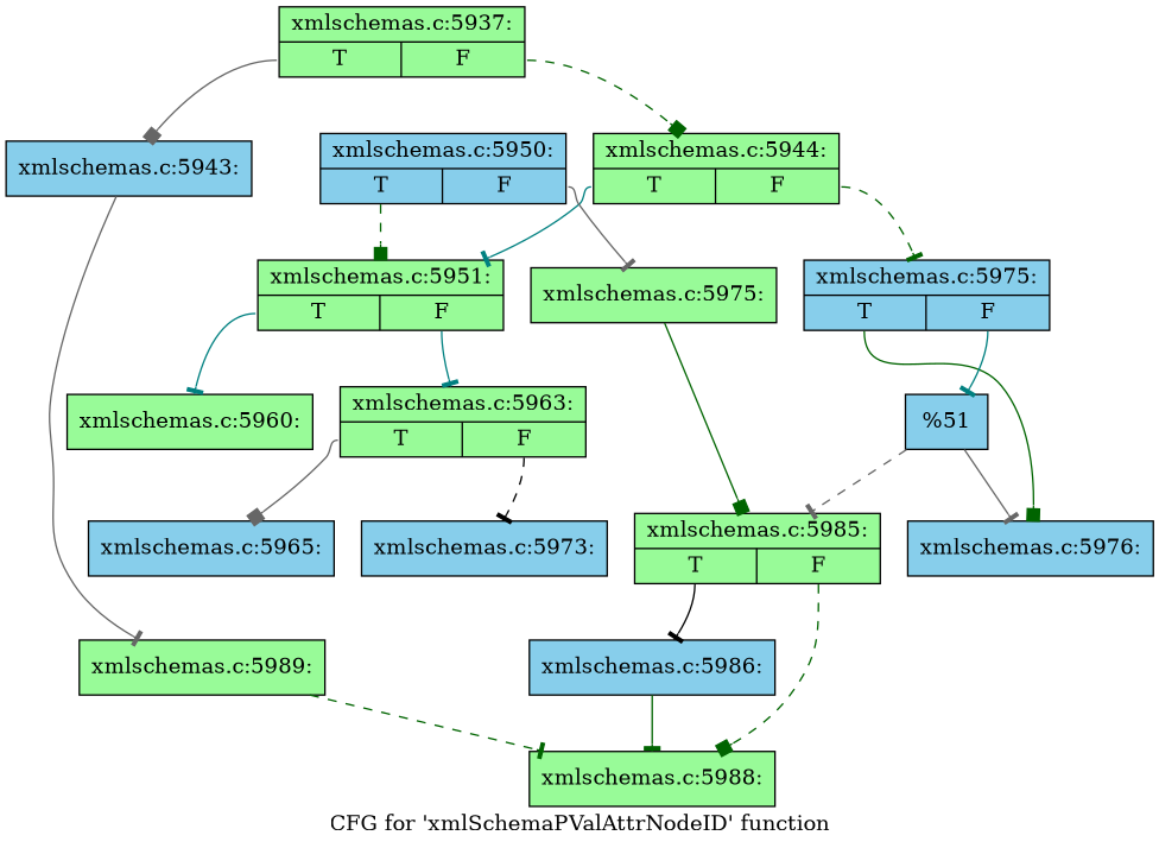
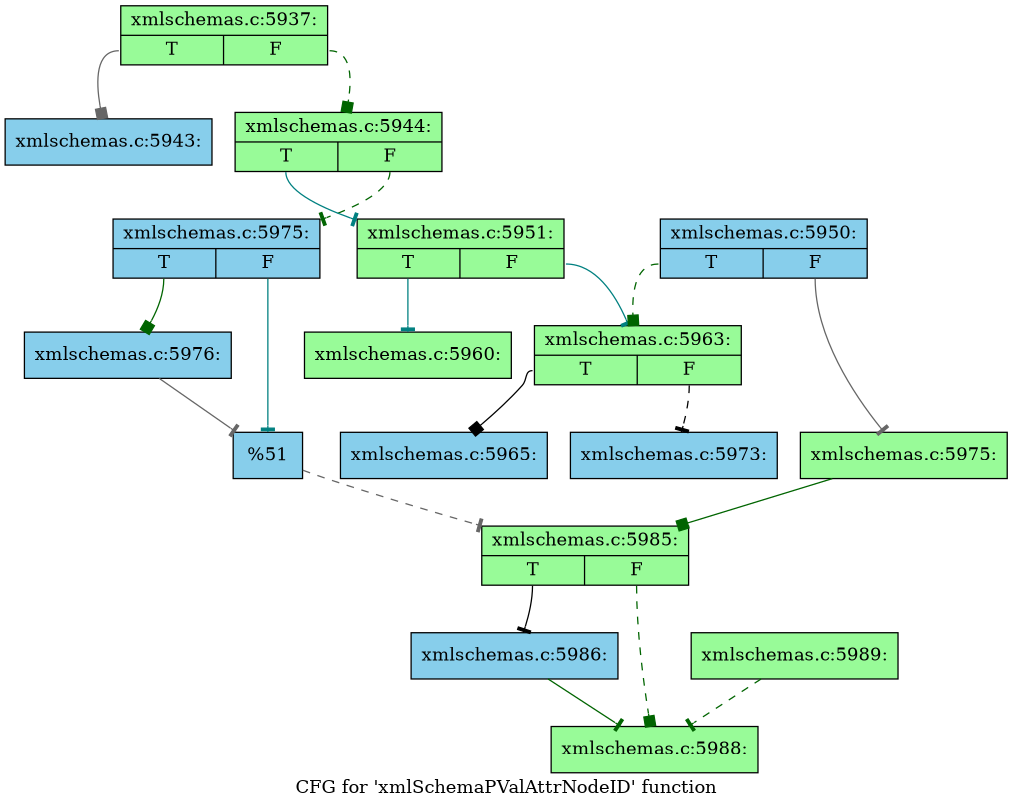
  digraph {
    label="CFG for 'xmlSchemaPValAttrNodeID' function"
    node [fillcolor=palegreen shape=record style=filled]
    edge [arrowhead=tee color=darkgreen style=solid tailport=s0]
    n1 [label="{xmlschemas.c:5937:|{<s0>T|<s1>F}}"]
    n2 [fillcolor=skyblue label="{xmlschemas.c:5943:}"]
    n3 [label="{xmlschemas.c:5944:|{<s0>T|<s1>F}}"]
    n4 [label="{xmlschemas.c:5989:}"]
    n5 [fillcolor=skyblue label="{xmlschemas.c:5975:|{<s0>T|<s1>F}}"]
    n6 [label="{xmlschemas.c:5951:|{<s0>T|<s1>F}}"]
    n7 [label="{xmlschemas.c:5988:}"]
    n8 [fillcolor=skyblue label="{xmlschemas.c:5950:|{<s0>T|<s1>F}}"]
    n9 [label="{xmlschemas.c:5975:}"]
    n10 [fillcolor=skyblue label="{xmlschemas.c:5976:}"]
    n11 [fillcolor=skyblue label="{%51}"]
    n12 [label="{xmlschemas.c:5960:}"]
    n13 [label="{xmlschemas.c:5963:|{<s0>T|<s1>F}}"]
    n14 [label="{xmlschemas.c:5985:|{<s0>T|<s1>F}}"]
    n15 [fillcolor=skyblue label="{xmlschemas.c:5965:}"]
    n16 [fillcolor=skyblue label="{xmlschemas.c:5973:}"]
    n17 [fillcolor=skyblue label="{xmlschemas.c:5986:}"]
    n1 -> n2 [arrowhead=box color=gray40]
    n1 -> n3 [arrowhead=box style=dashed tailport=s1]
-   n2 -> n4 [color=gray40 tailport=""]
    n3 -> n5 [style=dashed tailport=s1]
    n3 -> n6 [color=teal]
    n4 -> n7 [style=dashed tailport=""]
    n5 -> n10 [arrowhead=box]
    n5 -> n11 [color=teal tailport=s1]
    n6 -> n12 [color=teal]
    n6 -> n13 [color=teal tailport=s1]
-   n8 -> n6 [arrowhead=box style=dashed]
+   n8 -> n13 [arrowhead=box style=dashed]
    n8 -> n9 [color=gray40 tailport=s1]
    n9 -> n14 [arrowhead=box tailport=""]
-   n11 -> n10 [color=gray40 tailport=""]
+   n10 -> n11 [color=gray40 tailport=""]
    n11 -> n14 [color=gray40 style=dashed tailport=""]
-   n13 -> n15 [arrowhead=box color=gray40]
+   n13 -> n15 [arrowhead=box color=black]
    n13 -> n16 [color=black style=dashed tailport=s1]
    n14 -> n7 [arrowhead=box style=dashed tailport=s1]
    n14 -> n17 [color=black]
    n17 -> n7 [tailport=""]
  }
